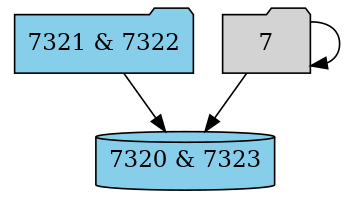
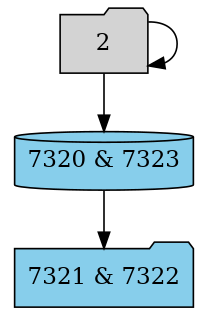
  digraph {
    node [fillcolor=skyblue shape=folder style=filled]
    n1 [label="7320 & 7323" shape=cylinder]
    n2 [label="7321 & 7322"]
-   2 [fillcolor=lightgrey label=7]
-   n2 -> n1
+   2 [fillcolor=lightgrey]
+   n1 -> n2
    2 -> n1
    2 -> 2
  }
